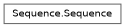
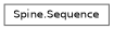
  digraph {
    rankdir=LR
    fontname="DejaVu Sans"
-   n1 [color=grey40 fillcolor=white fontname="DejaVu Sans" fontsize=10 height=0.2 label="Sequence.Sequence" shape=box style=filled width=0.4]
+   n1 [color=grey40 fillcolor=white fontname="DejaVu Sans" fontsize=10 height=0.2 label="Spine.Sequence" shape=box style=filled width=0.4]
  }
